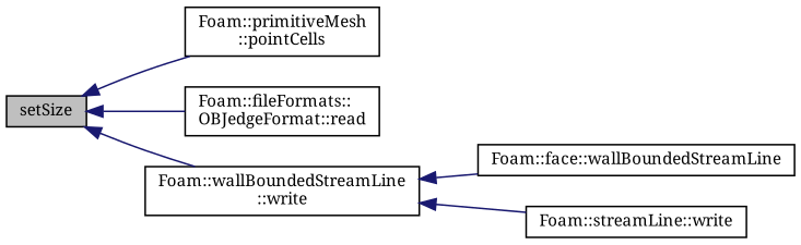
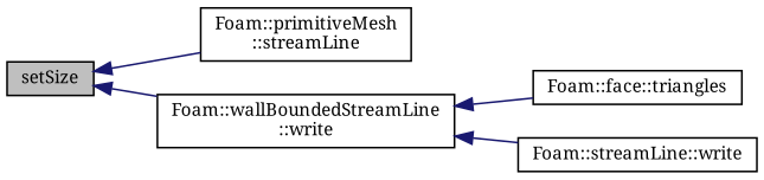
  digraph {
    fontname="Noto Serif"
    rankdir=LR
    node [color=black fontname="Noto Serif" fontsize=10 shape=record]
    edge [color=midnightblue dir=back fontname="Noto Serif" fontsize=10 labelfontname=Helvetica labelfontsize=10 style=solid]
    n1 [fillcolor=grey75 fontcolor=black height=0.2 label=setSize style=filled width=0.4]
-   n2 [height=0.2 label="Foam::primitiveMesh\l::pointCells" width=0.4]
-   n3 [height=0.2 label="Foam::fileFormats::\lOBJedgeFormat::read" width=0.4]
+   n2 [height=0.2 label="Foam::primitiveMesh\l::streamLine" width=0.4]
    n4 [height=0.2 label="Foam::wallBoundedStreamLine\l::write" width=0.4]
-   n5 [height=0.2 label="Foam::face::wallBoundedStreamLine" width=0.4]
+   n5 [height=0.2 label="Foam::face::triangles" width=0.4]
    n6 [height=0.2 label="Foam::streamLine::write" width=0.4]
    n1 -> n2
-   n1 -> n3
    n1 -> n4
    n4 -> n5
    n4 -> n6
  }
